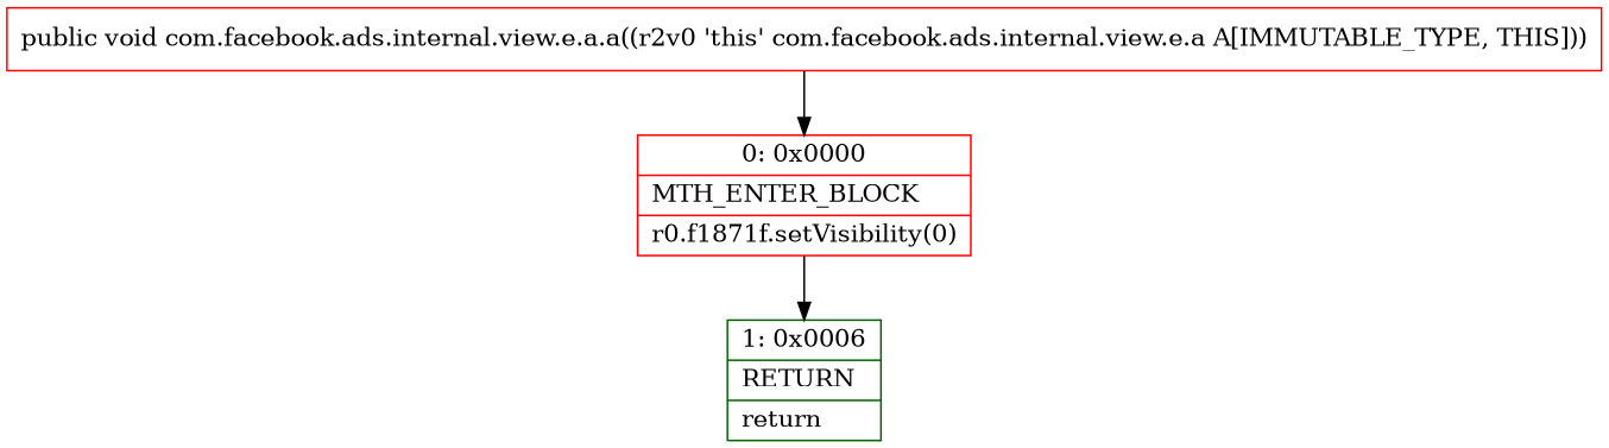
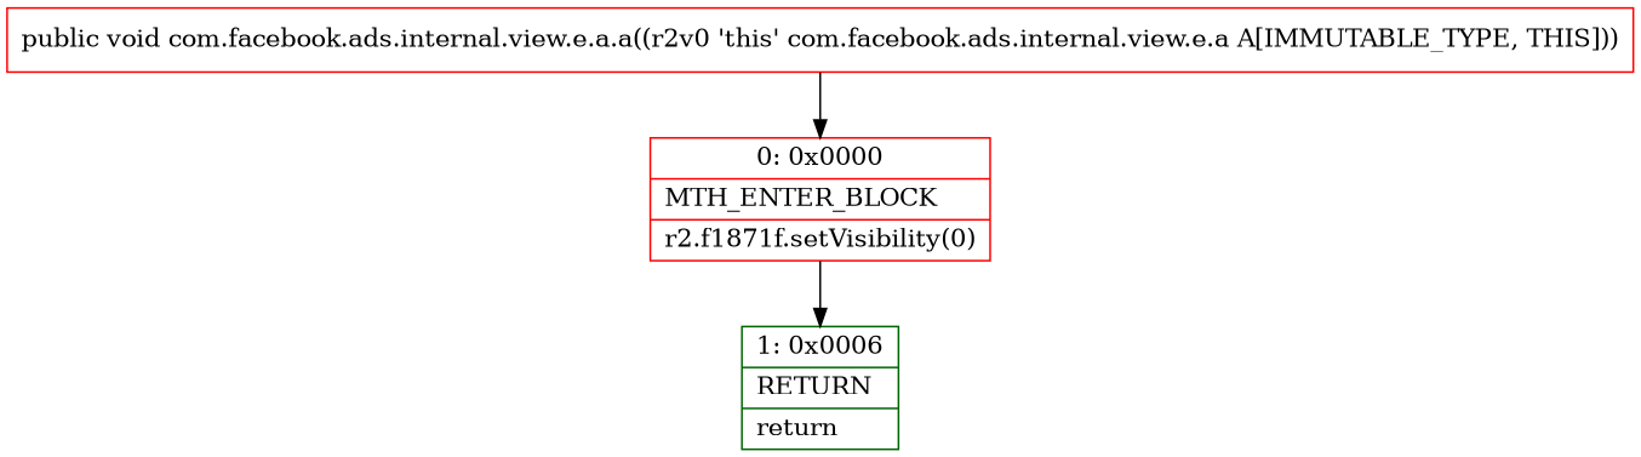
  digraph {
    node [shape=record color=red]
    edge [color=black]
-   n1 [label="{0\:\ 0x0000|MTH_ENTER_BLOCK\l|r0.f1871f.setVisibility(0)\l}"]
+   n1 [label="{0\:\ 0x0000|MTH_ENTER_BLOCK\l|r2.f1871f.setVisibility(0)\l}"]
    n2 [label="{1\:\ 0x0006|RETURN\l|return\l}" color=darkgreen]
    n3 [label="{public void com.facebook.ads.internal.view.e.a.a((r2v0 'this' com.facebook.ads.internal.view.e.a A[IMMUTABLE_TYPE, THIS])) }"]
    n1 -> n2
    n3 -> n1
  }
